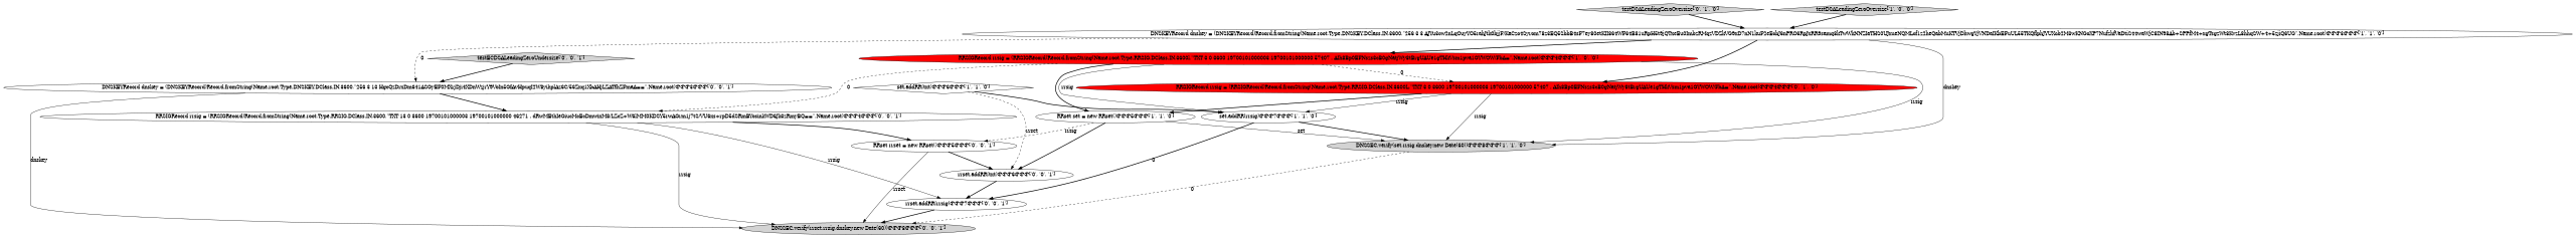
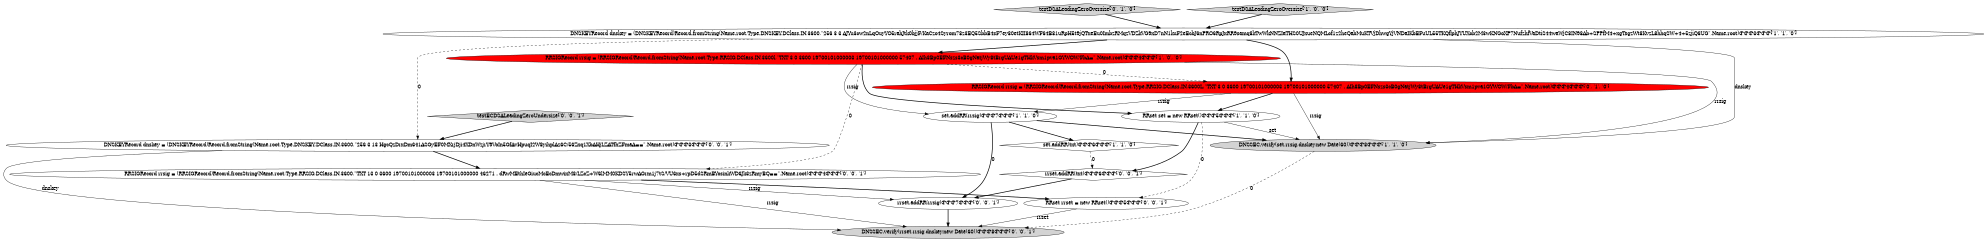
  digraph {
    node [fillcolor=white shape=ellipse style=filled]
    edge [style=bold]
    n1 [label="RRSIGRecord rrsig = (RRSIGRecord)Record.fromString(Name.root,Type.RRSIG,DClass.IN,3600,\"TXT 13 0 3600 19700101000003 19700101000000 46271 . dRwMEthIeGiucMcEcDmwixM8/LZcZ+W6lMM0KDSY5rwAGrm1j7tS/VU6xs+rpD5dSRmBYosinkWD6Jk3zRmyBQ==\",Name.root)@@@4@@@['0', '0', '1']"]
    n2 [label="RRset rrset = new RRset()@@@5@@@['0', '0', '1']"]
    n3 [label="rrset.addRR(rrsig)@@@7@@@['0', '0', '1']"]
    n4 [fillcolor=lightgray label="DNSSEC.verify(rrset,rrsig,dnskey,new Date(60))@@@8@@@['0', '0', '1']"]
-   n5 [label="rrset.addRR(txt)@@@6@@@['0', '0', '1']"]
+   n5 [label="rrset.addRR(txt)@@@6@@@['0', '0', '1']" shape=diamond]
    n6 [fillcolor=red label="RRSIGRecord rrsig = (RRSIGRecord)Record.fromString(Name.root,Type.RRSIG,DClass.IN,3600L,\"TXT 3 0 3600 19700101000003 19700101000000 57407 . AIh8Bp0EFNszs3cB0gNatjWy8tBrgUAUe1gTHkVsm1pva1GYWOW/FbA=\",Name.root)@@@4@@@['0', '1', '0']"]
    n7 [fillcolor=lightgray label="DNSSEC.verify(set,rrsig,dnskey,new Date(60))@@@8@@@['1', '1', '0']"]
    n8 [label="set.addRR(rrsig)@@@7@@@['1', '1', '0']"]
    n9 [label="RRset set = new RRset()@@@5@@@['1', '1', '0']"]
    n10 [label="set.addRR(txt)@@@6@@@['1', '1', '0']" shape=diamond]
    n11 [label="DNSKEYRecord dnskey = (DNSKEYRecord)Record.fromString(Name.root,Type.DNSKEY,DClass.IN,3600,\"256 3 13 HgcQzDrxDm641ASGyEF0MXrjDji4XDnWzjrY9VoIn5GfAvHpuqI2W8yihplAz6C/56Zxq1XbAHjLZATfhZFmaA==\",Name.root)@@@3@@@['0', '0', '1']"]
    n12 [fillcolor=red label="RRSIGRecord rrsig = (RRSIGRecord)Record.fromString(Name.root,Type.RRSIG,DClass.IN,3600l,\"TXT 3 0 3600 19700101000003 19700101000000 57407 . AIh8Bp0EFNszs3cB0gNatjWy8tBrgUAUe1gTHkVsm1pva1GYWOW/FbA=\",Name.root)@@@4@@@['1', '0', '0']"]
    n13 [fillcolor=lightgray label="testDSALeadingZeroOversize['0', '1', '0']" shape=diamond]
    n14 [label="DNSKEYRecord dnskey = (DNSKEYRecord)Record.fromString(Name.root,Type.DNSKEY,DClass.IN,3600,\"256 3 3 AJYu3cw2nLqOuyYO5rahJtk0bjjF/KaCzo4Syrom78z3EQ5SbbB4sF7ey80etKII864WF64B81uRpH5t9jQTxeEu0ImbzRMqzVDZkVG9xD7nN1kuF2eEcbJ6nPRO6RpJxRR9samq8kTwWkNNZIaTHS0UJxueNQMLcf1z2heQabMuKTVjDhwgYjVNDaIKbEFuUL55TKQflphJYUXcb2M3wKNGoXP7NufzhfVaDtiS44waWjC8IN98Ab+SPPfM4+xgTsgzWt8KvzL8hhqSW+4+5zjiQ6UG\",Name.root)@@@3@@@['1', '1', '0']"]
    n15 [fillcolor=lightgray label="testECDSALeadingZeroUndersize['0', '0', '1']" shape=diamond]
    n16 [fillcolor=lightgray label="testDSALeadingZeroOversize['1', '0', '0']" shape=diamond]
    n1 -> n2
    n1 -> n3 [label=rrsig style=solid]
    n1 -> n4 [label=rrsig style=solid]
    n2 -> n4 [label=rrset style=solid]
-   n2 -> n5
    n3 -> n4
    n5 -> n3
    n6 -> n7 [label=rrsig style=solid]
    n6 -> n8 [label=rrsig style=solid]
    n6 -> n9
    n7 -> n4 [label=0 style=dashed]
    n8 -> n3 [label=0]
    n8 -> n7
-   n9 -> n2 [label=rrsig style=dashed]
+   n9 -> n2 [label=0 style=dashed]
    n9 -> n5
    n9 -> n7 [label=set style=solid]
-   n10 -> n5 [label=rrset style=dashed]
-   n10 -> n8
+   n10 -> n5 [label=0 style=dashed]
+   n8 -> n10
    n11 -> n1
    n11 -> n4 [label=dnskey style=solid]
    n12 -> n1 [label=0 style=dashed]
    n12 -> n6 [label=0 style=dashed]
    n12 -> n7 [label=rrsig style=solid]
    n12 -> n8 [label=rrsig style=solid]
    n12 -> n9
    n13 -> n14
    n14 -> n6
    n14 -> n7 [label=dnskey style=solid]
    n14 -> n11 [label=0 style=dashed]
    n14 -> n12
    n15 -> n11
    n16 -> n14
  }
